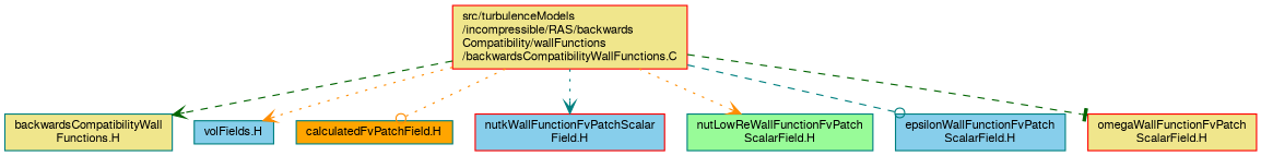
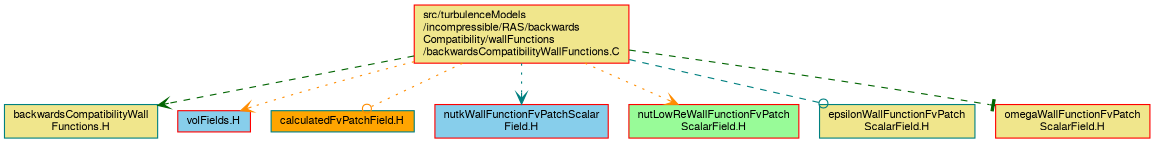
  digraph {
    node [color=red fillcolor=khaki fontname=FreeSans fontsize=10 shape=record style=filled]
    edge [arrowhead=vee color=darkorange fontname=FreeSans fontsize=10 labelfontname=FreeSans labelfontsize=10 style=dotted]
    n1 [fontcolor=black height=0.2 label="src/turbulenceModels\l/incompressible/RAS/backwards\lCompatibility/wallFunctions\l/backwardsCompatibilityWallFunctions.C" width=0.4]
    n2 [color=teal height=0.2 label="backwardsCompatibilityWall\lFunctions.H" width=0.4]
-   n3 [color=teal fillcolor=skyblue height=0.2 label="volFields.H" width=0.4]
+   n3 [fillcolor=skyblue height=0.2 label="volFields.H" width=0.4]
    n4 [color=teal fillcolor=orange height=0.2 label="calculatedFvPatchField.H" width=0.4]
    n5 [fillcolor=skyblue height=0.2 label="nutkWallFunctionFvPatchScalar\lField.H" width=0.4]
-   n6 [color=teal fillcolor=palegreen height=0.2 label="nutLowReWallFunctionFvPatch\lScalarField.H" width=0.4]
-   n7 [color=teal fillcolor=skyblue height=0.2 label="epsilonWallFunctionFvPatch\lScalarField.H" width=0.4]
+   n6 [fillcolor=palegreen height=0.2 label="nutLowReWallFunctionFvPatch\lScalarField.H" width=0.4]
+   n7 [color=teal height=0.2 label="epsilonWallFunctionFvPatch\lScalarField.H" width=0.4]
    n8 [height=0.2 label="omegaWallFunctionFvPatch\lScalarField.H" width=0.4]
    n1 -> n2 [color=darkgreen style=dashed]
    n1 -> n3
    n1 -> n4 [arrowhead=odot]
    n1 -> n5 [color=teal]
    n1 -> n6
    n1 -> n7 [arrowhead=odot color=teal style=dashed]
    n1 -> n8 [arrowhead=tee color=darkgreen style=dashed]
  }
